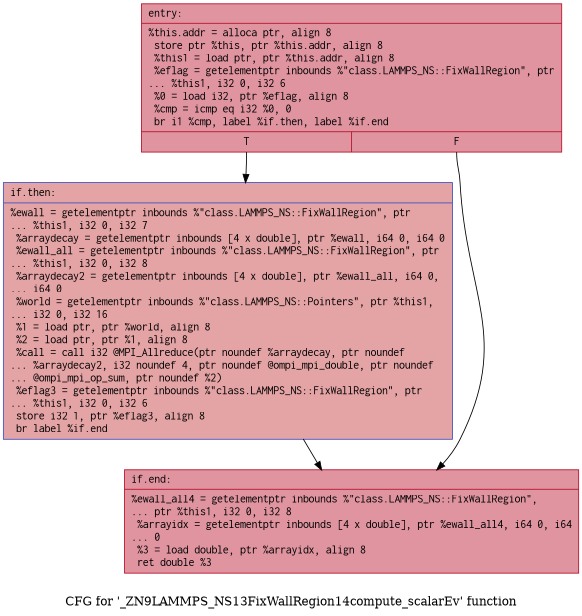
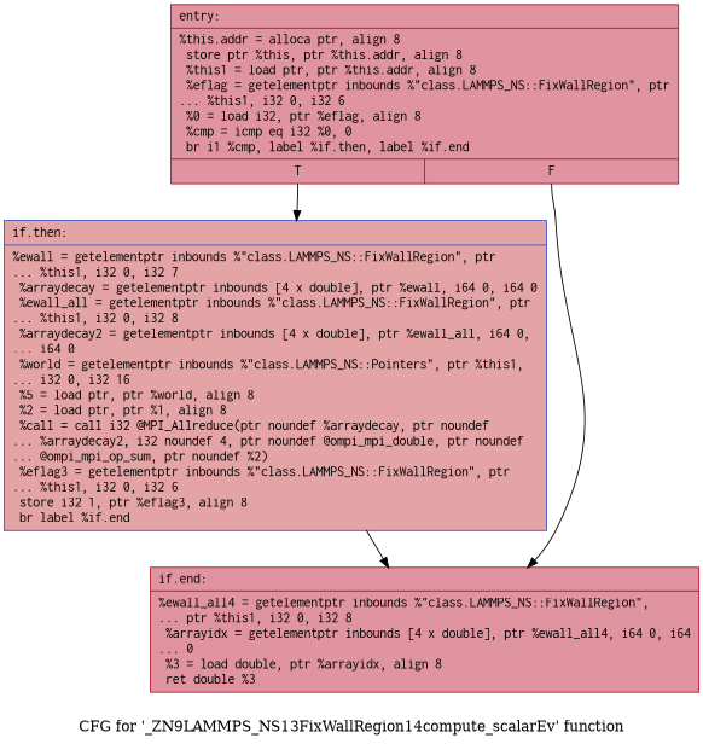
  digraph {
    label="CFG for '_ZN9LAMMPS_NS13FixWallRegion14compute_scalarEv' function"
    node [color="#b70d28ff" fillcolor="#b70d2870" fontname=Courier shape=record style=filled]
    n1 [label="{entry:\l|  %this.addr = alloca ptr, align 8\l  store ptr %this, ptr %this.addr, align 8\l  %this1 = load ptr, ptr %this.addr, align 8\l  %eflag = getelementptr inbounds %\"class.LAMMPS_NS::FixWallRegion\", ptr\l... %this1, i32 0, i32 6\l  %0 = load i32, ptr %eflag, align 8\l  %cmp = icmp eq i32 %0, 0\l  br i1 %cmp, label %if.then, label %if.end\l|{<s0>T|<s1>F}}"]
-   n2 [color="#3d50c3ff" fillcolor="#c32e3170" label="{if.then:\l|  %ewall = getelementptr inbounds %\"class.LAMMPS_NS::FixWallRegion\", ptr\l... %this1, i32 0, i32 7\l  %arraydecay = getelementptr inbounds [4 x double], ptr %ewall, i64 0, i64 0\l  %ewall_all = getelementptr inbounds %\"class.LAMMPS_NS::FixWallRegion\", ptr\l... %this1, i32 0, i32 8\l  %arraydecay2 = getelementptr inbounds [4 x double], ptr %ewall_all, i64 0,\l... i64 0\l  %world = getelementptr inbounds %\"class.LAMMPS_NS::Pointers\", ptr %this1,\l... i32 0, i32 16\l  %1 = load ptr, ptr %world, align 8\l  %2 = load ptr, ptr %1, align 8\l  %call = call i32 @MPI_Allreduce(ptr noundef %arraydecay, ptr noundef\l... %arraydecay2, i32 noundef 4, ptr noundef @ompi_mpi_double, ptr noundef\l... @ompi_mpi_op_sum, ptr noundef %2)\l  %eflag3 = getelementptr inbounds %\"class.LAMMPS_NS::FixWallRegion\", ptr\l... %this1, i32 0, i32 6\l  store i32 1, ptr %eflag3, align 8\l  br label %if.end\l}"]
+   n2 [color="#3d50c3ff" fillcolor="#c32e3170" label="{if.then:\l|  %ewall = getelementptr inbounds %\"class.LAMMPS_NS::FixWallRegion\", ptr\l... %this1, i32 0, i32 7\l  %arraydecay = getelementptr inbounds [4 x double], ptr %ewall, i64 0, i64 0\l  %ewall_all = getelementptr inbounds %\"class.LAMMPS_NS::FixWallRegion\", ptr\l... %this1, i32 0, i32 8\l  %arraydecay2 = getelementptr inbounds [4 x double], ptr %ewall_all, i64 0,\l... i64 0\l  %world = getelementptr inbounds %\"class.LAMMPS_NS::Pointers\", ptr %this1,\l... i32 0, i32 16\l  %5 = load ptr, ptr %world, align 8\l  %2 = load ptr, ptr %1, align 8\l  %call = call i32 @MPI_Allreduce(ptr noundef %arraydecay, ptr noundef\l... %arraydecay2, i32 noundef 4, ptr noundef @ompi_mpi_double, ptr noundef\l... @ompi_mpi_op_sum, ptr noundef %2)\l  %eflag3 = getelementptr inbounds %\"class.LAMMPS_NS::FixWallRegion\", ptr\l... %this1, i32 0, i32 6\l  store i32 1, ptr %eflag3, align 8\l  br label %if.end\l}"]
    n3 [label="{if.end:\l|  %ewall_all4 = getelementptr inbounds %\"class.LAMMPS_NS::FixWallRegion\",\l... ptr %this1, i32 0, i32 8\l  %arrayidx = getelementptr inbounds [4 x double], ptr %ewall_all4, i64 0, i64\l... 0\l  %3 = load double, ptr %arrayidx, align 8\l  ret double %3\l}"]
    n1 -> n2 [tailport=s0]
    n1 -> n3 [tailport=s1]
    n2 -> n3
  }
